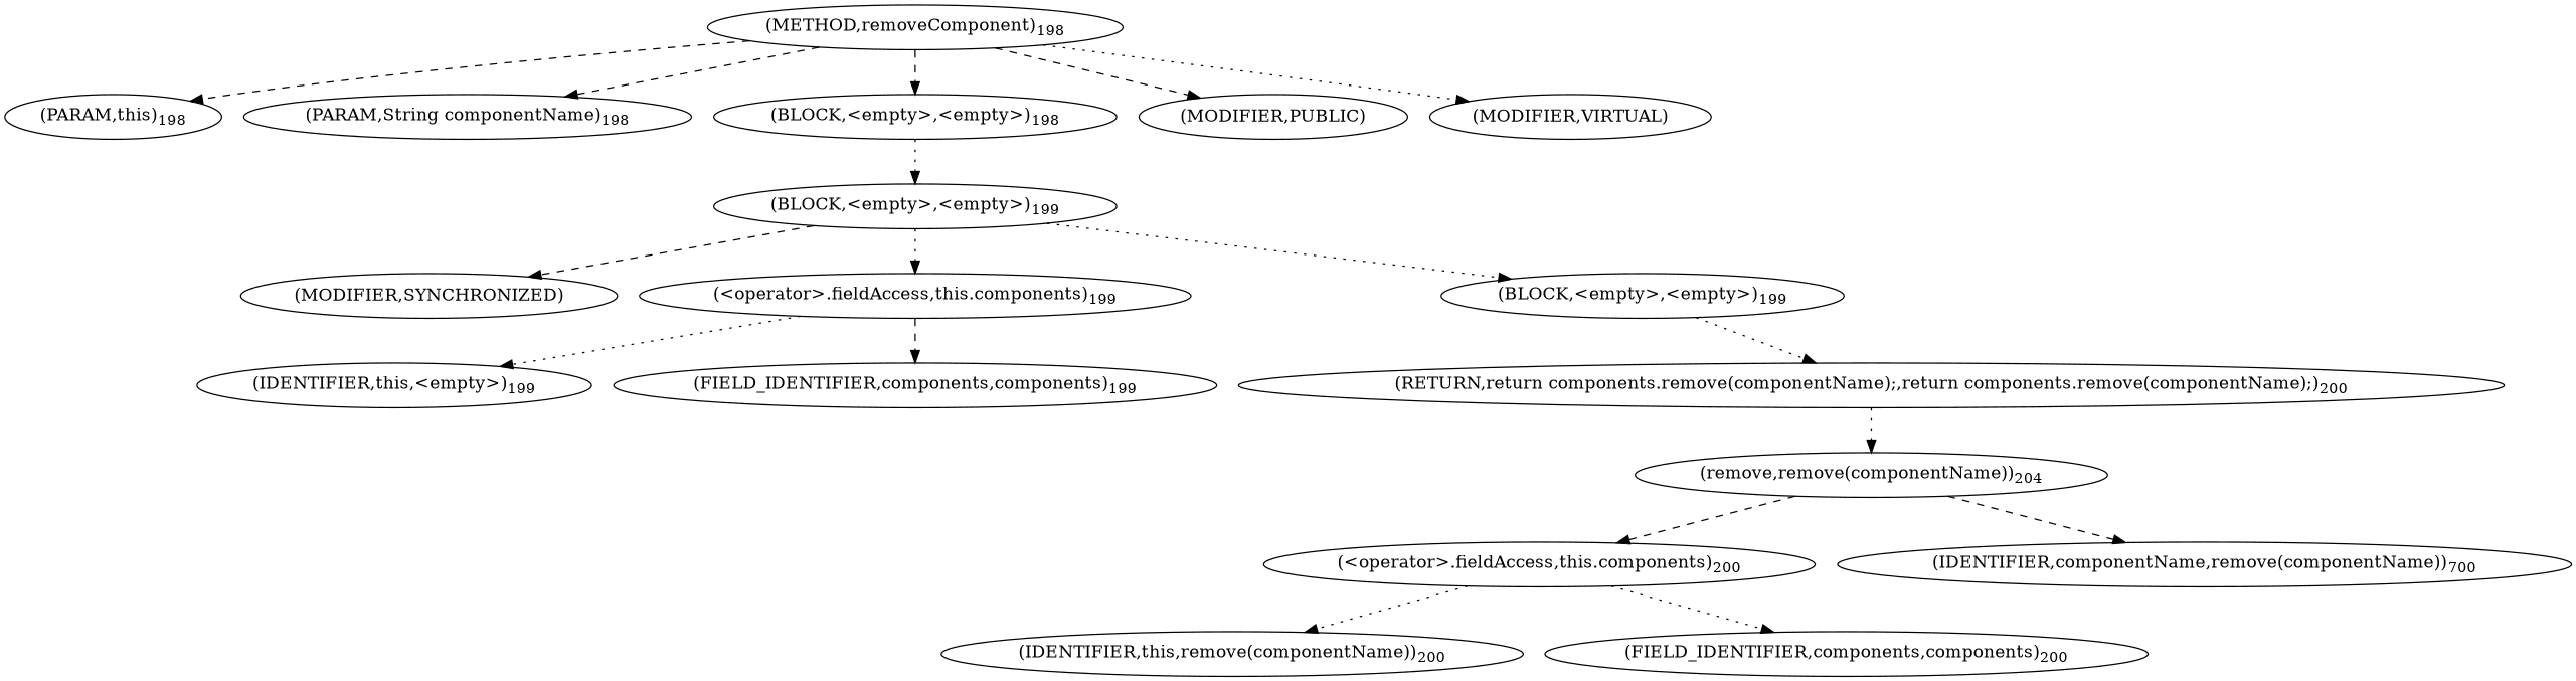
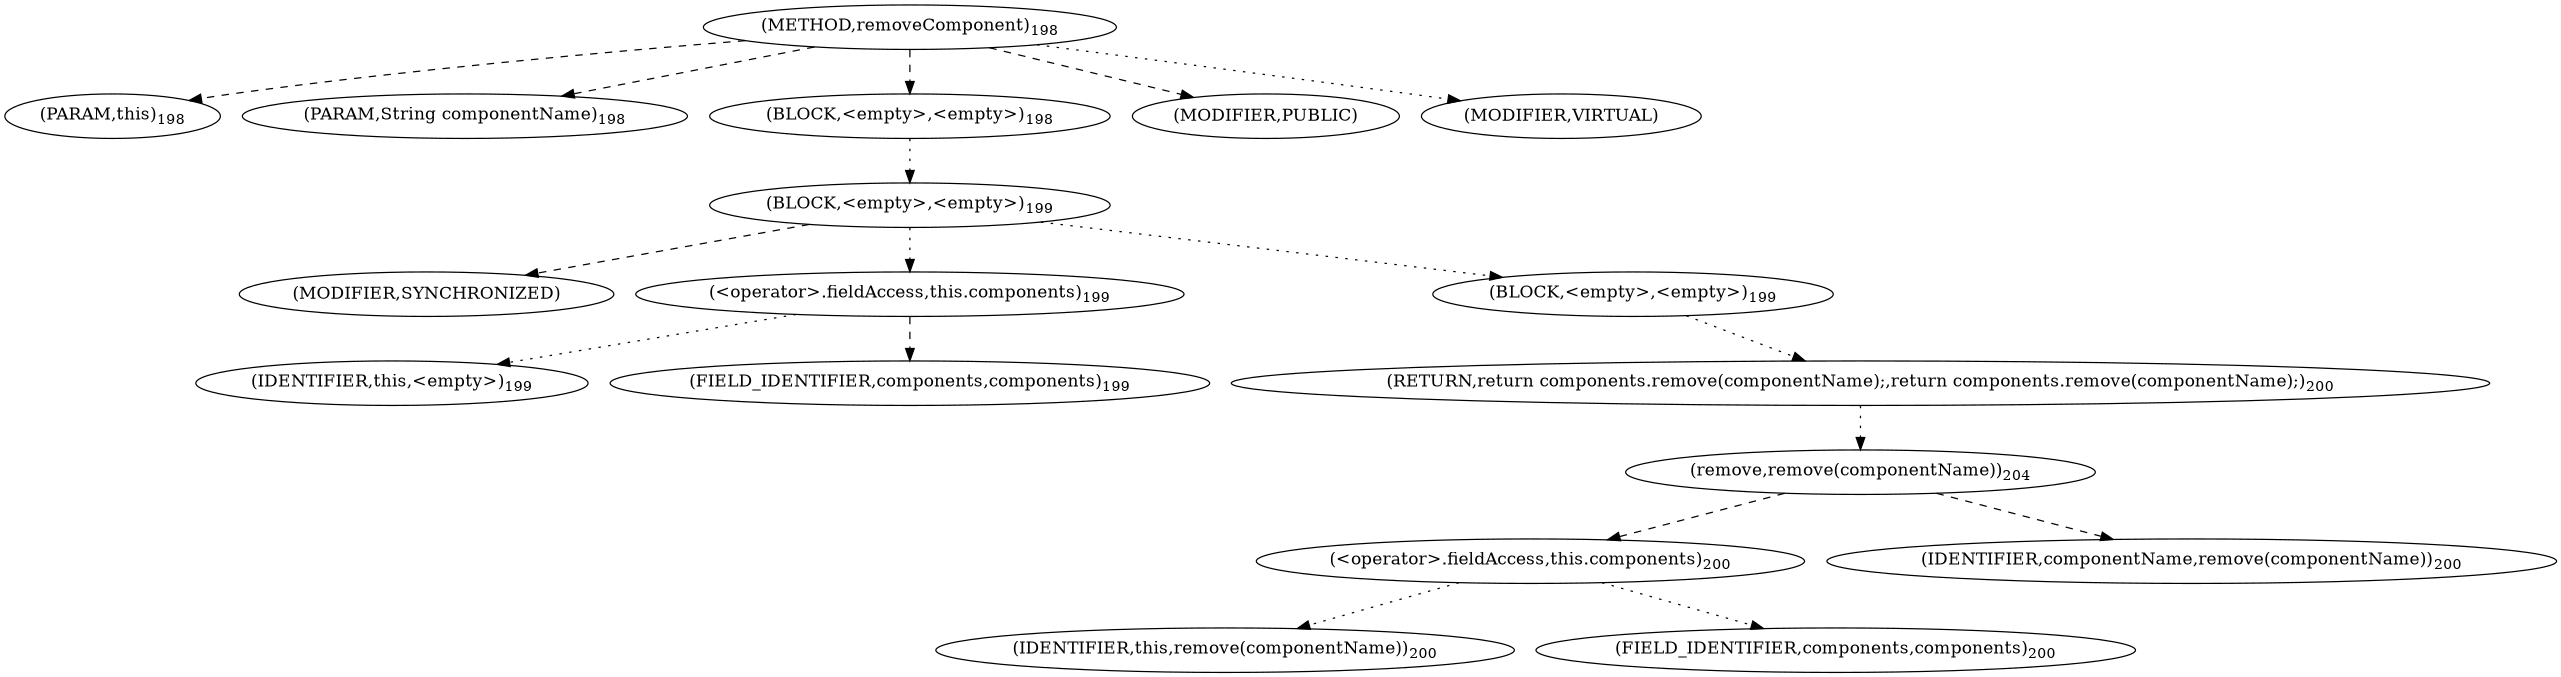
  digraph {
    edge [style=dotted]
    n1 [label=<(METHOD,removeComponent)<SUB>198</SUB>>]
    n2 [label=<(PARAM,this)<SUB>198</SUB>>]
    n3 [label=<(PARAM,String componentName)<SUB>198</SUB>>]
    n4 [label=<(BLOCK,&lt;empty&gt;,&lt;empty&gt;)<SUB>198</SUB>>]
    n5 [label=<(MODIFIER,PUBLIC)>]
    n6 [label=<(MODIFIER,VIRTUAL)>]
    n7 [label=<(BLOCK,&lt;empty&gt;,&lt;empty&gt;)<SUB>199</SUB>>]
    n8 [label=<(MODIFIER,SYNCHRONIZED)>]
    n9 [label=<(&lt;operator&gt;.fieldAccess,this.components)<SUB>199</SUB>>]
    n10 [label=<(BLOCK,&lt;empty&gt;,&lt;empty&gt;)<SUB>199</SUB>>]
    n11 [label=<(IDENTIFIER,this,&lt;empty&gt;)<SUB>199</SUB>>]
    n12 [label=<(FIELD_IDENTIFIER,components,components)<SUB>199</SUB>>]
    n13 [label=<(RETURN,return components.remove(componentName);,return components.remove(componentName);)<SUB>200</SUB>>]
    n14 [label=<(remove,remove(componentName))<SUB>204</SUB>>]
    n15 [label=<(&lt;operator&gt;.fieldAccess,this.components)<SUB>200</SUB>>]
-   n16 [label=<(IDENTIFIER,componentName,remove(componentName))<SUB>700</SUB>>]
+   n16 [label=<(IDENTIFIER,componentName,remove(componentName))<SUB>200</SUB>>]
    n17 [label=<(IDENTIFIER,this,remove(componentName))<SUB>200</SUB>>]
    n18 [label=<(FIELD_IDENTIFIER,components,components)<SUB>200</SUB>>]
    n1 -> n2 [style=dashed]
    n1 -> n3 [style=dashed]
    n1 -> n4 [style=dashed]
    n1 -> n5 [style=dashed]
    n1 -> n6
    n4 -> n7
    n7 -> n8 [style=dashed]
    n7 -> n9
    n7 -> n10
    n9 -> n11
    n9 -> n12 [style=dashed]
    n10 -> n13
    n13 -> n14
    n14 -> n15 [style=dashed]
    n14 -> n16 [style=dashed]
    n15 -> n17
    n15 -> n18
  }
